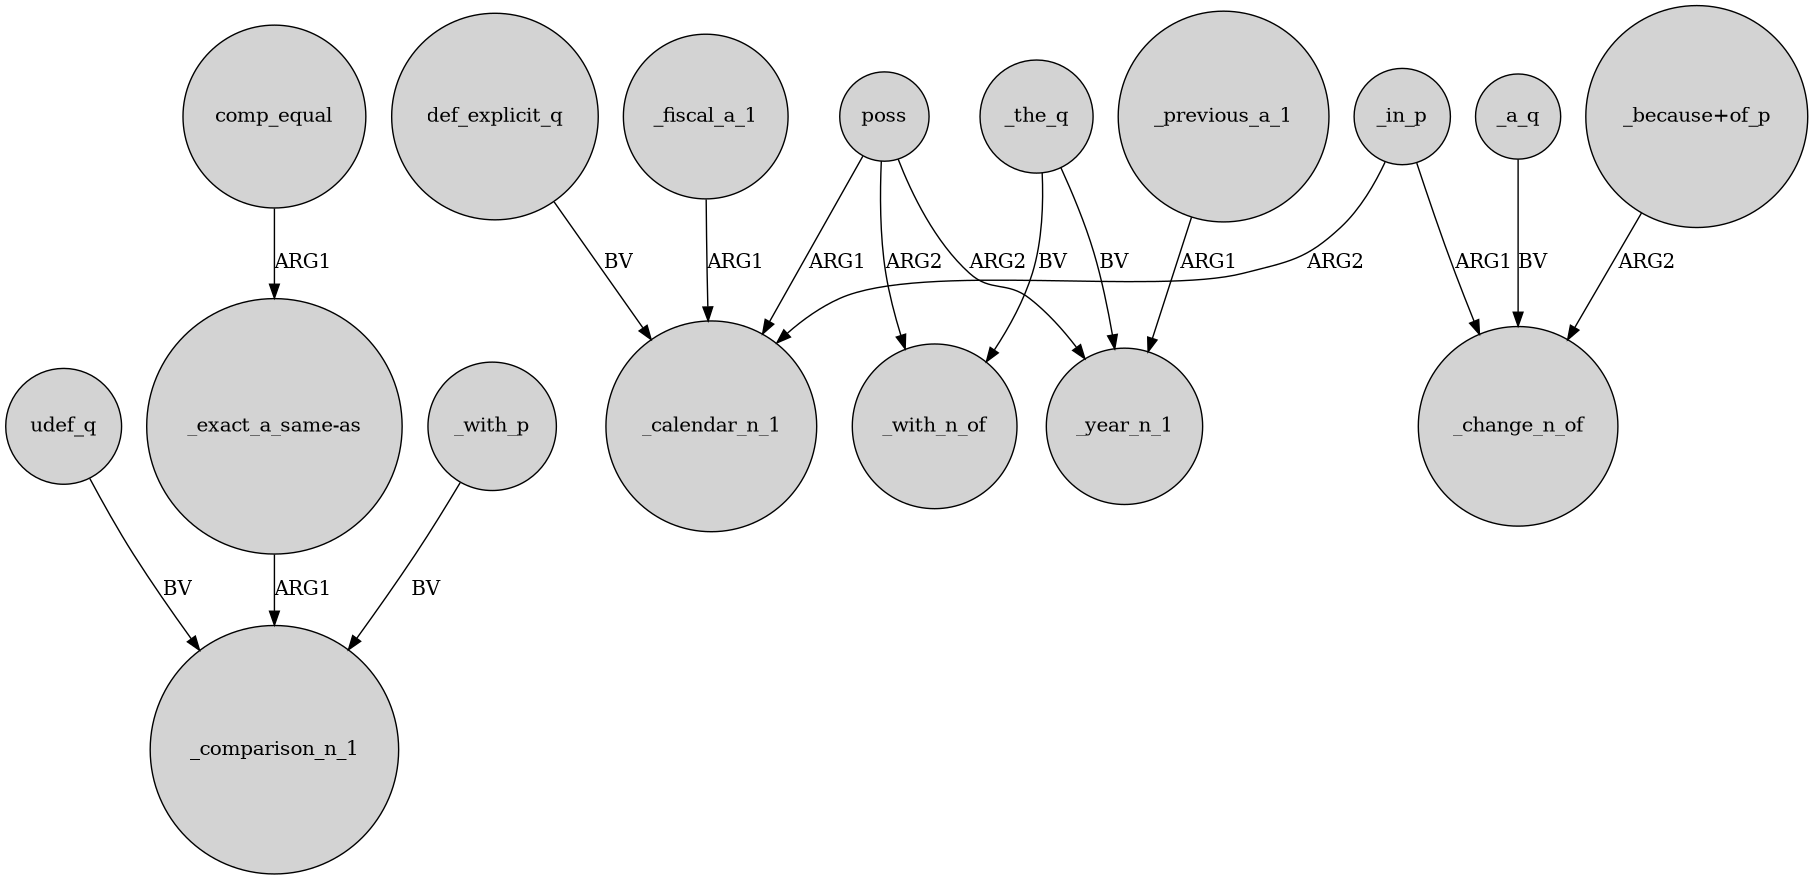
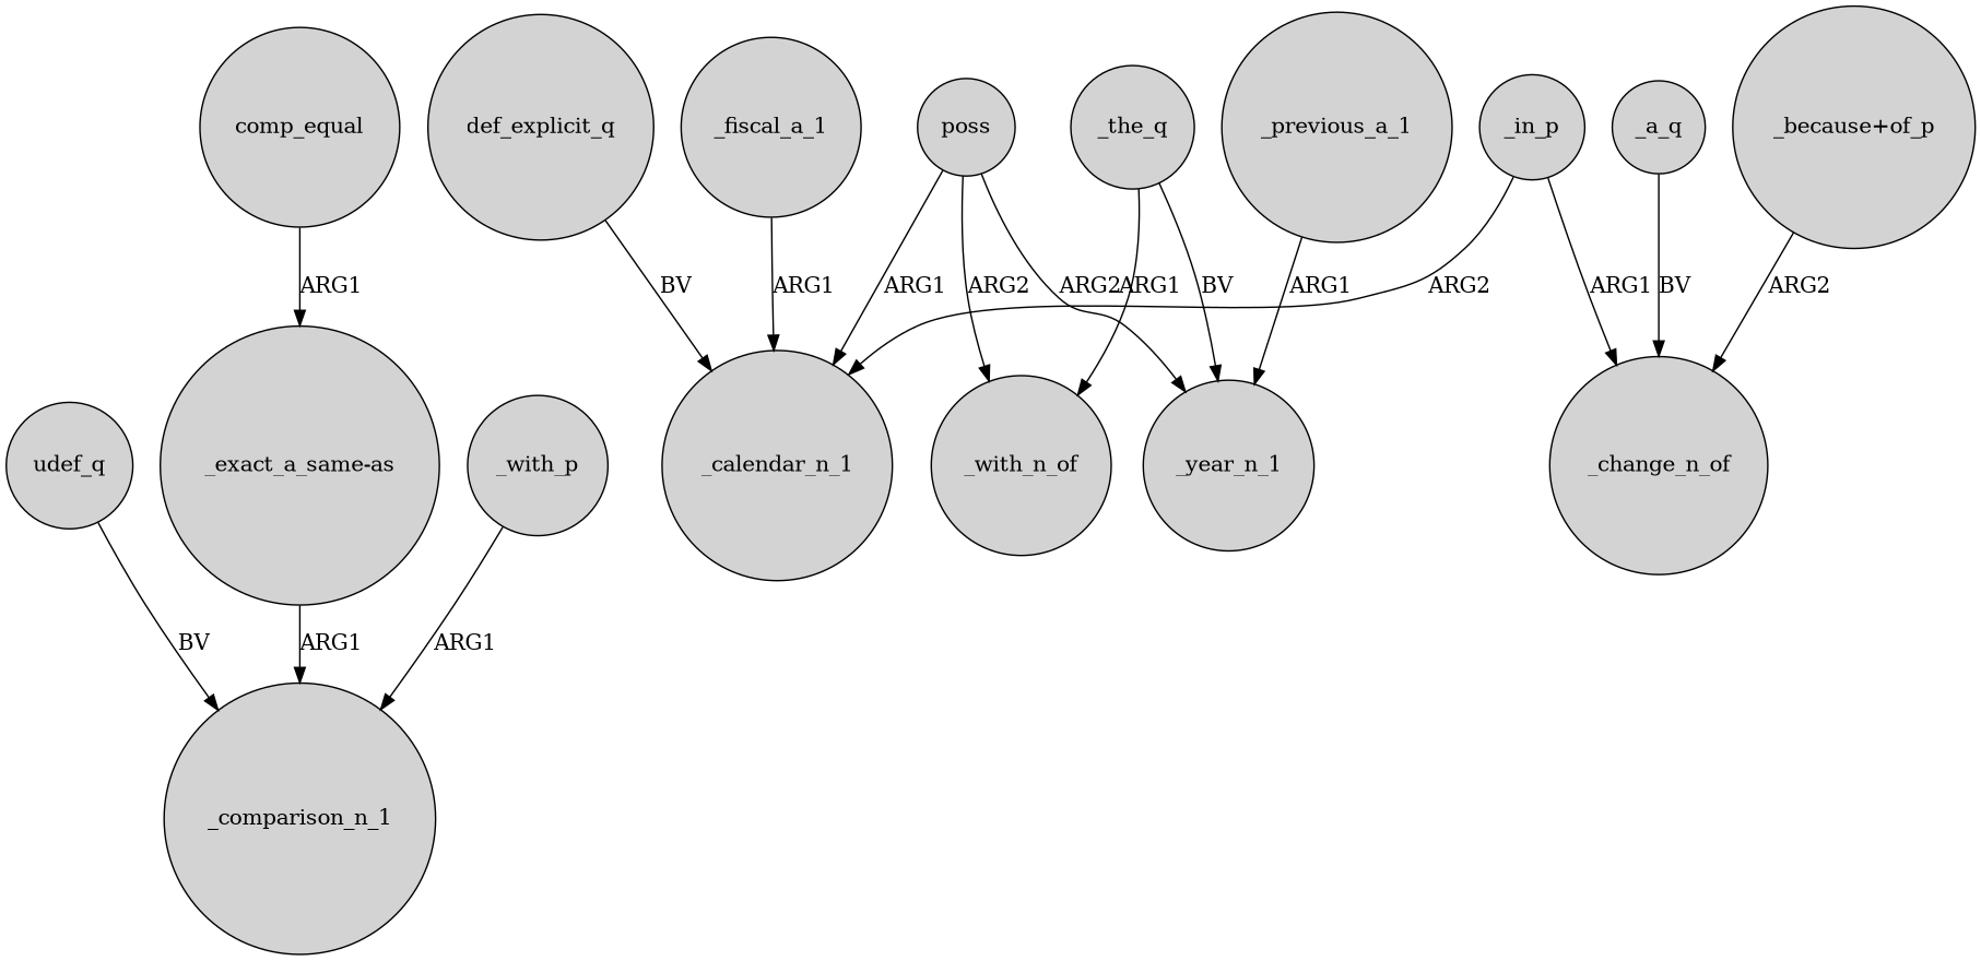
  digraph {
    node [shape=circle style=filled]
    udef_q
    _comparison_n_1
    comp_equal
    "_exact_a_same-as"
    _in_p
    _calendar_n_1
    _change_n_of
    poss
    n9 [label=_with_n_of]
    _year_n_1
    _previous_a_1
    _fiscal_a_1
    _a_q
    _with_p
    "_because+of_p"
    _the_q
    def_explicit_q
    udef_q -> _comparison_n_1 [label=BV]
    comp_equal -> "_exact_a_same-as" [label=ARG1]
    "_exact_a_same-as" -> _comparison_n_1 [label=ARG1]
    _in_p -> _calendar_n_1 [label=ARG2]
    _in_p -> _change_n_of [label=ARG1]
    poss -> _calendar_n_1 [label=ARG1]
    poss -> n9 [label=ARG2]
    poss -> _year_n_1 [label=ARG2]
    _previous_a_1 -> _year_n_1 [label=ARG1]
    _fiscal_a_1 -> _calendar_n_1 [label=ARG1]
    _a_q -> _change_n_of [label=BV]
-   _with_p -> _comparison_n_1 [label=BV]
+   _with_p -> _comparison_n_1 [label=ARG1]
    "_because+of_p" -> _change_n_of [label=ARG2]
-   _the_q -> n9 [label=BV]
+   _the_q -> n9 [label=ARG1]
    _the_q -> _year_n_1 [label=BV]
    def_explicit_q -> _calendar_n_1 [label=BV]
  }
